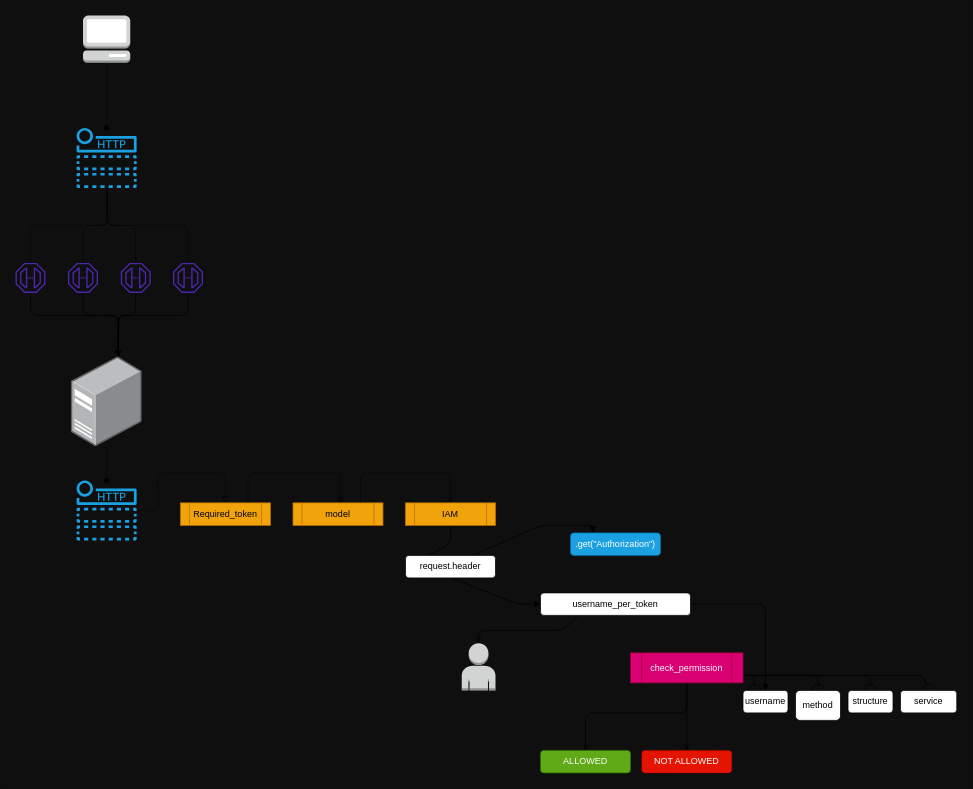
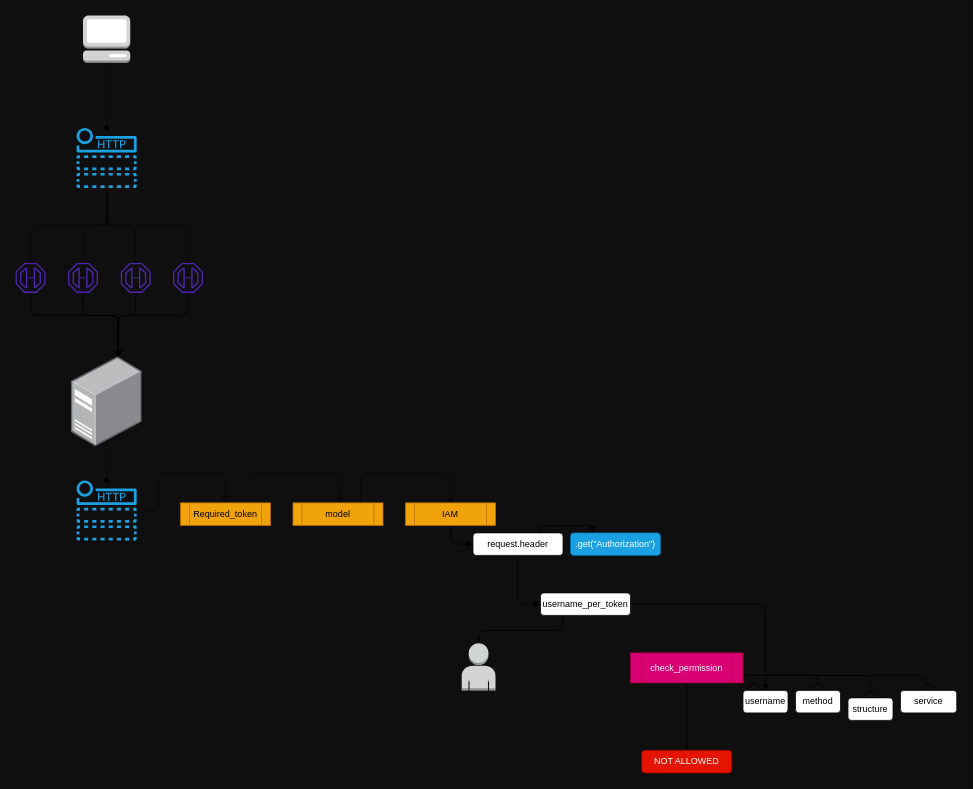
  <mxCell id="0" />
  <mxCell id="1" parent="0" />
  <mxCell id="2" style="edgeStyle=none;html=1;exitX=0.5;exitY=1;exitDx=0;exitDy=0;exitPerimeter=0;dashed=1;dashPattern=1 1;endArrow=oval;endFill=1;" edge="1" parent="1" source="3" target="18"><mxGeometry relative="1" as="geometry"><mxPoint x="142.615" y="170" as="targetPoint" /></mxGeometry></mxCell>
  <mxCell id="3" value="" style="outlineConnect=0;dashed=0;verticalLabelPosition=bottom;verticalAlign=top;align=center;html=1;shape=mxgraph.aws3.management_console;fillColor=#D2D3D3;gradientColor=none;" vertex="1" parent="1"><mxGeometry x="110" y="20" width="63" height="63" as="geometry" /></mxCell>
  <mxCell id="4" style="edgeStyle=none;html=1;dashed=1;dashPattern=1 1;endArrow=oval;endFill=1;" edge="1" parent="1" source="5" target="20"><mxGeometry relative="1" as="geometry"><mxPoint x="260" y="535" as="targetPoint" /></mxGeometry></mxCell>
  <mxCell id="5" value="" style="points=[];aspect=fixed;html=1;align=center;shadow=0;dashed=0;image;image=img/lib/allied_telesis/computer_and_terminals/Server_Desktop.svg;" vertex="1" parent="1"><mxGeometry x="94.16" y="475" width="94.67" height="120" as="geometry" /></mxCell>
  <mxCell id="6" style="edgeStyle=none;html=1;entryX=0.661;entryY=0.003;entryDx=0;entryDy=0;entryPerimeter=0;" edge="1" parent="1" source="7" target="5"><mxGeometry relative="1" as="geometry"><mxPoint x="156" y="470" as="targetPoint" /><Array as="points"><mxPoint x="250" y="420" /><mxPoint x="157" y="420" /><mxPoint x="156" y="440" /></Array></mxGeometry></mxCell>
  <mxCell id="7" value="" style="sketch=0;outlineConnect=0;fontColor=#232F3E;gradientColor=none;fillColor=#4D27AA;strokeColor=none;dashed=0;verticalLabelPosition=bottom;verticalAlign=top;align=center;html=1;fontSize=12;fontStyle=0;aspect=fixed;pointerEvents=1;shape=mxgraph.aws4.endpoint;" vertex="1" parent="1"><mxGeometry x="230" y="350" width="40" height="40" as="geometry" /></mxCell>
  <mxCell id="8" style="edgeStyle=none;html=1;entryX=0.66;entryY=0.003;entryDx=0;entryDy=0;entryPerimeter=0;" edge="1" parent="1" source="9" target="5"><mxGeometry relative="1" as="geometry"><mxPoint x="160" y="470" as="targetPoint" /><Array as="points"><mxPoint x="180" y="420" /><mxPoint x="157" y="420" /></Array></mxGeometry></mxCell>
  <mxCell id="9" value="" style="sketch=0;outlineConnect=0;fontColor=#232F3E;gradientColor=none;fillColor=#4D27AA;strokeColor=none;dashed=0;verticalLabelPosition=bottom;verticalAlign=top;align=center;html=1;fontSize=12;fontStyle=0;aspect=fixed;pointerEvents=1;shape=mxgraph.aws4.endpoint;" vertex="1" parent="1"><mxGeometry x="160.33" y="350" width="40" height="40" as="geometry" /></mxCell>
  <mxCell id="10" style="edgeStyle=none;html=1;entryX=0.666;entryY=0.003;entryDx=0;entryDy=0;entryPerimeter=0;" edge="1" parent="1" source="11" target="5"><mxGeometry relative="1" as="geometry"><Array as="points"><mxPoint x="110" y="420" /><mxPoint x="157" y="420" /></Array></mxGeometry></mxCell>
  <mxCell id="11" value="" style="sketch=0;outlineConnect=0;fontColor=#232F3E;gradientColor=none;fillColor=#4D27AA;strokeColor=none;dashed=0;verticalLabelPosition=bottom;verticalAlign=top;align=center;html=1;fontSize=12;fontStyle=0;aspect=fixed;pointerEvents=1;shape=mxgraph.aws4.endpoint;" vertex="1" parent="1"><mxGeometry x="90" y="350" width="40" height="40" as="geometry" /></mxCell>
  <mxCell id="12" style="edgeStyle=none;html=1;entryX=0.663;entryY=0.005;entryDx=0;entryDy=0;entryPerimeter=0;" edge="1" parent="1" source="13" target="5"><mxGeometry relative="1" as="geometry"><Array as="points"><mxPoint x="40" y="420" /><mxPoint x="158" y="420" /></Array></mxGeometry></mxCell>
  <mxCell id="13" value="" style="sketch=0;outlineConnect=0;fontColor=#232F3E;gradientColor=none;fillColor=#4D27AA;strokeColor=none;dashed=0;verticalLabelPosition=bottom;verticalAlign=top;align=center;html=1;fontSize=12;fontStyle=0;aspect=fixed;pointerEvents=1;shape=mxgraph.aws4.endpoint;" vertex="1" parent="1"><mxGeometry x="20" y="350" width="40" height="40" as="geometry" /></mxCell>
  <mxCell id="14" style="edgeStyle=none;html=1;dashed=1;dashPattern=1 1;endArrow=none;endFill=0;" edge="1" parent="1" source="18" target="13"><mxGeometry relative="1" as="geometry"><Array as="points"><mxPoint x="143" y="300" /><mxPoint x="40" y="300" /></Array></mxGeometry></mxCell>
  <mxCell id="15" style="edgeStyle=none;html=1;dashed=1;dashPattern=1 1;endArrow=none;endFill=0;" edge="1" parent="1" source="18" target="11"><mxGeometry relative="1" as="geometry"><Array as="points"><mxPoint x="143" y="300" /><mxPoint x="110" y="300" /></Array></mxGeometry></mxCell>
  <mxCell id="16" style="edgeStyle=none;html=1;dashed=1;dashPattern=1 1;endArrow=none;endFill=0;" edge="1" parent="1" source="18" target="9"><mxGeometry relative="1" as="geometry"><Array as="points"><mxPoint x="142" y="300" /><mxPoint x="180" y="300" /></Array></mxGeometry></mxCell>
  <mxCell id="17" style="edgeStyle=none;html=1;dashed=1;dashPattern=1 1;endArrow=none;endFill=0;" edge="1" parent="1" source="18" target="7"><mxGeometry relative="1" as="geometry"><Array as="points"><mxPoint x="142" y="300" /><mxPoint x="250" y="300" /></Array></mxGeometry></mxCell>
  <mxCell id="18" value="" style="sketch=0;outlineConnect=0;fontColor=#ffffff;fillColor=#1ba1e2;strokeColor=#006EAF;dashed=0;verticalLabelPosition=bottom;verticalAlign=top;align=center;html=1;fontSize=12;fontStyle=0;aspect=fixed;pointerEvents=1;shape=mxgraph.aws4.http_notification;" vertex="1" parent="1"><mxGeometry x="101.5" y="170" width="80" height="80" as="geometry" /></mxCell>
  <mxCell id="19" style="edgeStyle=none;html=1;entryX=0.5;entryY=0;entryDx=0;entryDy=0;dashed=1;dashPattern=1 1;endArrow=block;endFill=0;" edge="1" parent="1" source="20" target="22"><mxGeometry relative="1" as="geometry"><Array as="points"><mxPoint x="210" y="680" /><mxPoint x="210" y="630" /><mxPoint x="300" y="630" /></Array></mxGeometry></mxCell>
  <mxCell id="20" value="" style="sketch=0;outlineConnect=0;fontColor=#ffffff;fillColor=#1ba1e2;strokeColor=#006EAF;dashed=0;verticalLabelPosition=bottom;verticalAlign=top;align=center;html=1;fontSize=12;fontStyle=0;aspect=fixed;pointerEvents=1;shape=mxgraph.aws4.http_notification;" vertex="1" parent="1"><mxGeometry x="101.5" y="640" width="80" height="80" as="geometry" /></mxCell>
  <mxCell id="21" style="edgeStyle=none;html=1;exitX=0.75;exitY=0;exitDx=0;exitDy=0;entryX=0.527;entryY=0.041;entryDx=0;entryDy=0;entryPerimeter=0;dashed=1;dashPattern=1 1;endArrow=block;endFill=0;" edge="1" parent="1" source="22" target="24"><mxGeometry relative="1" as="geometry"><Array as="points"><mxPoint x="330" y="630" /><mxPoint x="453" y="630" /></Array></mxGeometry></mxCell>
  <mxCell id="22" value="Required_token" style="shape=process;whiteSpace=wrap;html=1;backgroundOutline=1;fillColor=#f0a30a;fontColor=#000000;strokeColor=#BD7000;" vertex="1" parent="1"><mxGeometry x="240" y="670" width="120" height="30" as="geometry" /></mxCell>
  <mxCell id="23" style="edgeStyle=none;html=1;exitX=0.75;exitY=0;exitDx=0;exitDy=0;entryX=0.5;entryY=0;entryDx=0;entryDy=0;dashed=1;dashPattern=1 1;endArrow=open;endFill=0;" edge="1" parent="1" source="24" target="26"><mxGeometry relative="1" as="geometry"><Array as="points"><mxPoint x="480" y="630" /><mxPoint x="600" y="630" /></Array></mxGeometry></mxCell>
  <mxCell id="24" value="model" style="shape=process;whiteSpace=wrap;html=1;backgroundOutline=1;fillColor=#f0a30a;fontColor=#000000;strokeColor=#BD7000;" vertex="1" parent="1"><mxGeometry x="390" y="670" width="120" height="30" as="geometry" /></mxCell>
  <mxCell id="25" style="edgeStyle=none;html=1;exitX=0.5;exitY=1;exitDx=0;exitDy=0;entryX=0;entryY=0.5;entryDx=0;entryDy=0;endArrow=block;endFill=1;" edge="1" parent="1" source="26" target="29"><mxGeometry relative="1" as="geometry"><Array as="points"><mxPoint x="600" y="725" /></Array></mxGeometry></mxCell>
  <mxCell id="26" value="IAM" style="shape=process;whiteSpace=wrap;html=1;backgroundOutline=1;fillColor=#f0a30a;fontColor=#000000;strokeColor=#BD7000;" vertex="1" parent="1"><mxGeometry x="540" y="670" width="120" height="30" as="geometry" /></mxCell>
  <mxCell id="27" style="edgeStyle=none;html=1;exitX=0.75;exitY=0;exitDx=0;exitDy=0;entryX=0.25;entryY=0;entryDx=0;entryDy=0;endArrow=block;endFill=1;" edge="1" parent="1" source="29" target="30"><mxGeometry relative="1" as="geometry"><Array as="points"><mxPoint x="720" y="700" /><mxPoint x="790" y="700" /></Array></mxGeometry></mxCell>
  <mxCell id="28" style="edgeStyle=none;html=1;exitX=0.5;exitY=1;exitDx=0;exitDy=0;entryX=0;entryY=0.5;entryDx=0;entryDy=0;endArrow=block;endFill=1;" edge="1" parent="1" source="29" target="33"><mxGeometry relative="1" as="geometry"><Array as="points"><mxPoint x="690" y="805" /></Array></mxGeometry></mxCell>
- <mxCell id="29" value="request.header" style="rounded=1;whiteSpace=wrap;html=1;" vertex="1" parent="1"><mxGeometry x="540" y="740" width="120" height="30" as="geometry" /></mxCell>
+ <mxCell id="29" value="request.header" style="rounded=1;whiteSpace=wrap;html=1;" vertex="1" parent="1"><mxGeometry x="630" y="710" width="120" height="30" as="geometry" /></mxCell>
  <mxCell id="30" value=".get(&quot;Authorization&quot;)" style="rounded=1;whiteSpace=wrap;html=1;fillColor=#1ba1e2;fontColor=#ffffff;strokeColor=#006EAF;" vertex="1" parent="1"><mxGeometry x="760" y="710" width="120" height="30" as="geometry" /></mxCell>
  <mxCell id="31" style="edgeStyle=none;html=1;exitX=1;exitY=0.5;exitDx=0;exitDy=0;entryX=0.5;entryY=0;entryDx=0;entryDy=0;endArrow=block;endFill=1;" edge="1" parent="1" source="33" target="41"><mxGeometry relative="1" as="geometry"><Array as="points"><mxPoint x="1020" y="805" /></Array></mxGeometry></mxCell>
  <mxCell id="32" style="edgeStyle=none;html=1;exitX=0.25;exitY=1;exitDx=0;exitDy=0;entryX=0.5;entryY=0;entryDx=0;entryDy=0;entryPerimeter=0;endArrow=openThin;endFill=0;" edge="1" parent="1" source="33" target="45"><mxGeometry relative="1" as="geometry"><Array as="points"><mxPoint x="750" y="840" /><mxPoint x="638" y="840" /></Array></mxGeometry></mxCell>
- <mxCell id="33" value="username_per_token" style="rounded=1;whiteSpace=wrap;html=1;" vertex="1" parent="1"><mxGeometry x="720" y="790" width="200" height="30" as="geometry" /></mxCell>
+ <mxCell id="33" value="username_per_token" style="rounded=1;whiteSpace=wrap;html=1;" vertex="1" parent="1"><mxGeometry x="720" y="790" width="120" height="30" as="geometry" /></mxCell>
  <mxCell id="34" style="edgeStyle=none;html=1;exitX=1;exitY=0.75;exitDx=0;exitDy=0;entryX=0.25;entryY=0;entryDx=0;entryDy=0;endArrow=halfCircle;endFill=0;" edge="1" parent="1" source="40" target="41"><mxGeometry relative="1" as="geometry"><Array as="points"><mxPoint x="1005" y="900" /></Array></mxGeometry></mxCell>
  <mxCell id="35" style="edgeStyle=none;html=1;exitX=1;exitY=0.75;exitDx=0;exitDy=0;entryX=0.5;entryY=0;entryDx=0;entryDy=0;endArrow=halfCircle;endFill=0;" edge="1" parent="1" source="40" target="42"><mxGeometry relative="1" as="geometry"><Array as="points"><mxPoint x="1090" y="900" /></Array></mxGeometry></mxCell>
  <mxCell id="36" style="edgeStyle=none;html=1;exitX=1;exitY=0.75;exitDx=0;exitDy=0;entryX=0.5;entryY=0;entryDx=0;entryDy=0;endArrow=halfCircle;endFill=0;" edge="1" parent="1" source="40" target="43"><mxGeometry relative="1" as="geometry"><Array as="points"><mxPoint x="1160" y="900" /></Array></mxGeometry></mxCell>
  <mxCell id="37" style="edgeStyle=none;html=1;exitX=1;exitY=0.75;exitDx=0;exitDy=0;entryX=0.5;entryY=0;entryDx=0;entryDy=0;endArrow=halfCircle;endFill=0;" edge="1" parent="1" source="40" target="44"><mxGeometry relative="1" as="geometry"><Array as="points"><mxPoint x="1230" y="900" /></Array></mxGeometry></mxCell>
- <mxCell id="38" style="edgeStyle=none;html=1;exitX=0.5;exitY=1;exitDx=0;exitDy=0;entryX=0.5;entryY=0;entryDx=0;entryDy=0;endArrow=openThin;endFill=0;" edge="1" parent="1" source="40" target="46"><mxGeometry relative="1" as="geometry"><Array as="points"><mxPoint x="915" y="950" /><mxPoint x="780" y="950" /></Array></mxGeometry></mxCell>
  <mxCell id="39" style="edgeStyle=none;html=1;exitX=0.5;exitY=1;exitDx=0;exitDy=0;entryX=0.5;entryY=0;entryDx=0;entryDy=0;endArrow=openThin;endFill=0;" edge="1" parent="1" source="40" target="47"><mxGeometry relative="1" as="geometry"><Array as="points"><mxPoint x="915" y="950" /></Array></mxGeometry></mxCell>
  <mxCell id="40" value="check_permission" style="shape=process;whiteSpace=wrap;html=1;backgroundOutline=1;fillColor=#d80073;fontColor=#ffffff;strokeColor=#A50040;" vertex="1" parent="1"><mxGeometry x="840" y="870" width="150" height="40" as="geometry" /></mxCell>
  <mxCell id="41" value="username" style="rounded=1;whiteSpace=wrap;html=1;" vertex="1" parent="1"><mxGeometry x="990" y="920" width="60" height="30" as="geometry" /></mxCell>
- <mxCell id="42" value="method" style="rounded=1;whiteSpace=wrap;html=1;" vertex="1" parent="1"><mxGeometry x="1060" y="920" width="60" height="40" as="geometry" /></mxCell>
- <mxCell id="43" value="structure" style="rounded=1;whiteSpace=wrap;html=1;" vertex="1" parent="1"><mxGeometry x="1130" y="920" width="60" height="30" as="geometry" /></mxCell>
+ <mxCell id="42" value="method" style="rounded=1;whiteSpace=wrap;html=1;" vertex="1" parent="1"><mxGeometry x="1060" y="920" width="60" height="30" as="geometry" /></mxCell>
+ <mxCell id="43" value="structure" style="rounded=1;whiteSpace=wrap;html=1;" vertex="1" parent="1"><mxGeometry x="1130" y="930" width="60" height="30" as="geometry" /></mxCell>
  <mxCell id="44" value="service" style="rounded=1;whiteSpace=wrap;html=1;" vertex="1" parent="1"><mxGeometry x="1200" y="920" width="75" height="30" as="geometry" /></mxCell>
  <mxCell id="45" value="" style="outlineConnect=0;dashed=0;verticalLabelPosition=bottom;verticalAlign=top;align=center;html=1;shape=mxgraph.aws3.user;fillColor=#D2D3D3;gradientColor=none;" vertex="1" parent="1"><mxGeometry x="615" y="857" width="45" height="63" as="geometry" /></mxCell>
- <mxCell id="46" value="ALLOWED" style="rounded=1;whiteSpace=wrap;html=1;fillColor=#60a917;fontColor=#ffffff;strokeColor=#2D7600;" vertex="1" parent="1"><mxGeometry x="720" y="1000" width="120" height="30" as="geometry" /></mxCell>
- <mxCell id="47" value="NOT ALLOWED" style="rounded=1;whiteSpace=wrap;html=1;fillColor=#e51400;strokeColor=#B20000;fontColor=#ffffff;dashed=1;" vertex="1" parent="1"><mxGeometry x="855" y="1000" width="120" height="30" as="geometry" /></mxCell>
+ <mxCell id="47" value="NOT ALLOWED" style="rounded=1;whiteSpace=wrap;html=1;fillColor=#e51400;strokeColor=#B20000;fontColor=#ffffff;" vertex="1" parent="1"><mxGeometry x="855" y="1000" width="120" height="30" as="geometry" /></mxCell>
